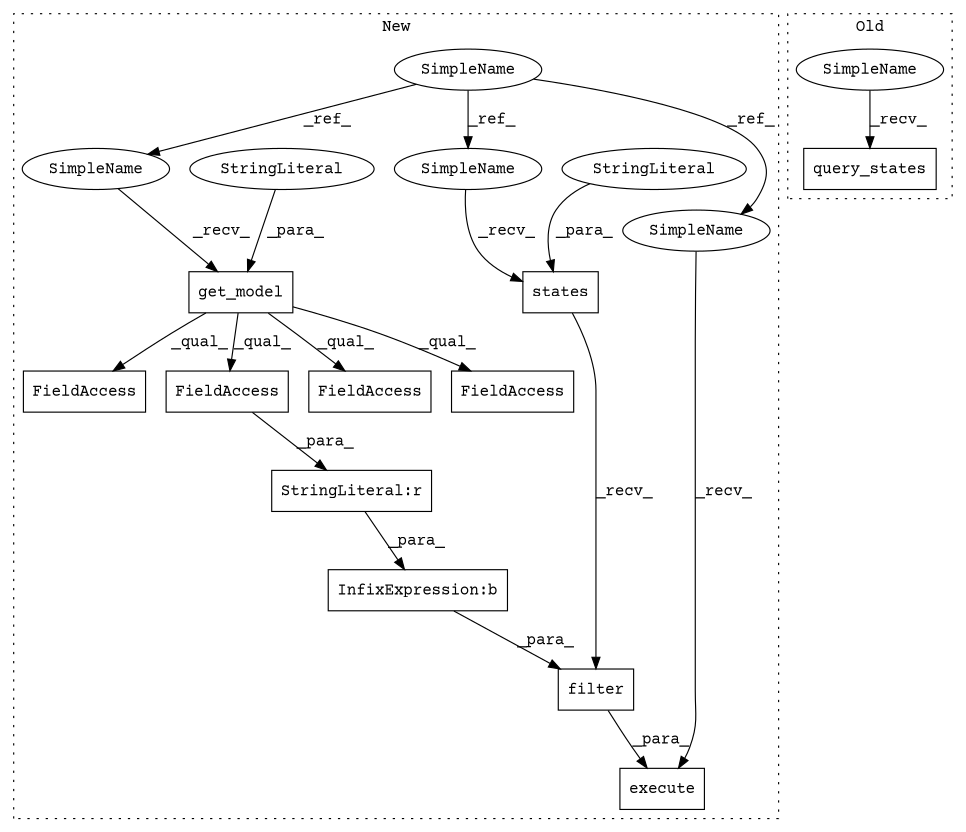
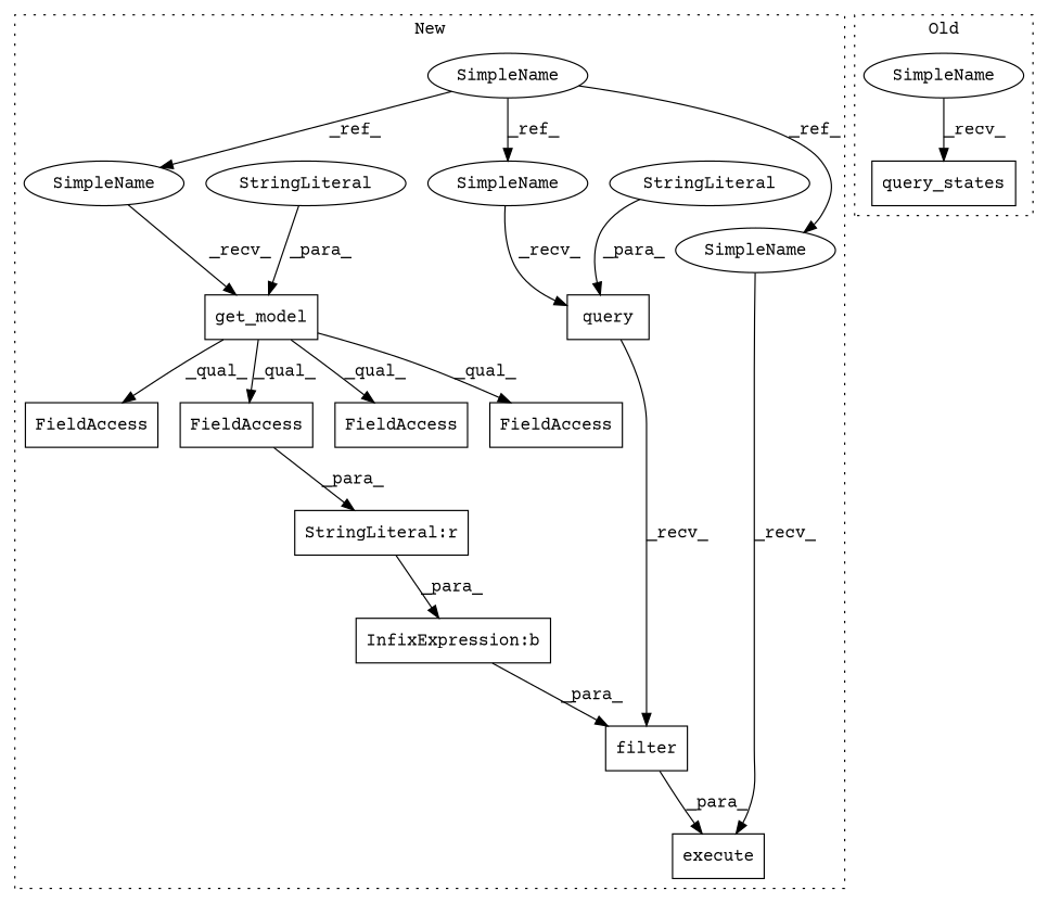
  digraph {
    fontname="Courier Prime"
    node [a=32 fontname="Courier Prime" l=8 shape=box]
    edge [fontname="Courier Prime"]
-   n1 [l="6,1" label=states s="898,912"]
+   n1 [l="6,1" label=query s="898,912"]
    n2 [a=45 label=StringLiteral s=904 shape=ellipse]
    n3 [l="7,1" label=filter s="914,999"]
    n4 [l="10,1" label=get_model s="840,858"]
    n5 [a=42 label=SimpleName s=742 shape=ellipse]
    n6 [a=22 l=15 label=FieldAccess s=1010]
    n7 [a=45 label=StringLiteral s=850 shape=ellipse]
    n8 [a=22 l=19 label=FieldAccess s=956]
    n9 [a=22 l=19 label=FieldAccess s=979]
    n10 [a=22 l=16 label=FieldAccess s=922]
    n11 [a=27 l=3 label="InfixExpression:b" s=952]
    n12 [l="8,1" label=execute s="881,1042"]
    n13 [a=27 l=4 label="StringLiteral:r" s=938]
    n14 [a=42 label=SimpleName s=831 shape=ellipse]
    n15 [a=42 label=SimpleName s=889 shape=ellipse]
    n16 [a=42 label=SimpleName s=872 shape=ellipse]
    n17 [l="13,2" label=query_states s="949,1006"]
    n18 [a=42 label=SimpleName s=940 shape=ellipse]
    subgraph cluster_1 {
      label=New
      style=dotted
      n1
      n2
      n3
      n4
      n5
      n6
      n7
      n8
      n9
      n10
      n11
      n12
      n13
      n14
      n15
      n16
    }
    subgraph cluster_2 {
      label=Old
      style=dotted
      n17
      n18
    }
    n1 -> n3 [label=_recv_]
    n2 -> n1 [label=_para_]
    n3 -> n12 [label=_para_]
    n4 -> n6 [label=_qual_]
    n4 -> n8 [label=_qual_]
    n4 -> n9 [label=_qual_]
    n4 -> n10 [label=_qual_]
    n5 -> n14 [label=_ref_]
    n5 -> n15 [label=_ref_]
    n5 -> n16 [label=_ref_]
    n7 -> n4 [label=_para_]
    n10 -> n13 [label=_para_]
    n11 -> n3 [label=_para_]
    n13 -> n11 [label=_para_]
    n14 -> n4 [label=_recv_]
    n15 -> n1 [label=_recv_]
    n16 -> n12 [label=_recv_]
    n18 -> n17 [label=_recv_]
  }
